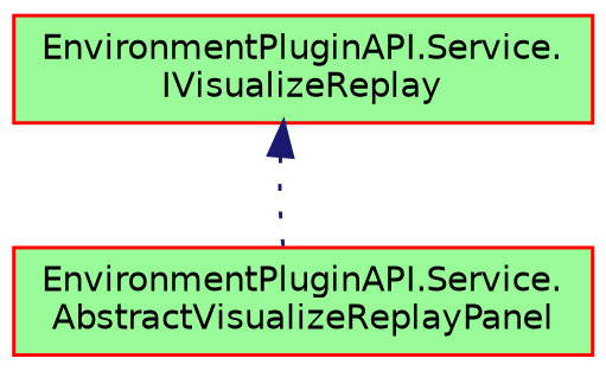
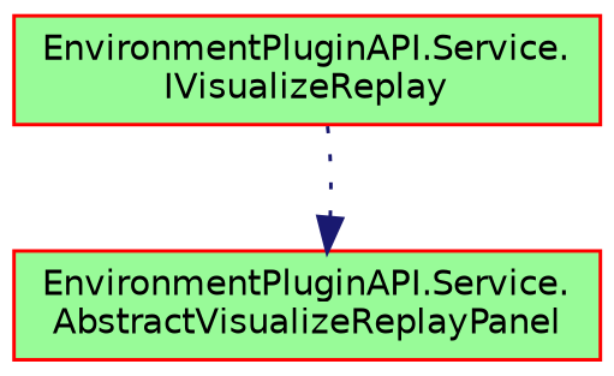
  digraph {
    node [color=red fillcolor=palegreen fontname=Helvetica fontsize=10 shape=record style=filled]
    n1 [fontcolor=black height=0.2 label="EnvironmentPluginAPI.Service.\lIVisualizeReplay" width=0.4]
    n2 [height=0.2 label="EnvironmentPluginAPI.Service.\lAbstractVisualizeReplayPanel" width=0.4]
-   n1 -> n2 [color=midnightblue dir=back fontname=Helvetica fontsize=10 labelfontname=Helvetica labelfontsize=10 style=dotted]
+   n2 -> n1 [color=midnightblue dir=back fontname=Helvetica fontsize=10 labelfontname=Helvetica labelfontsize=10 style=dotted]
  }
